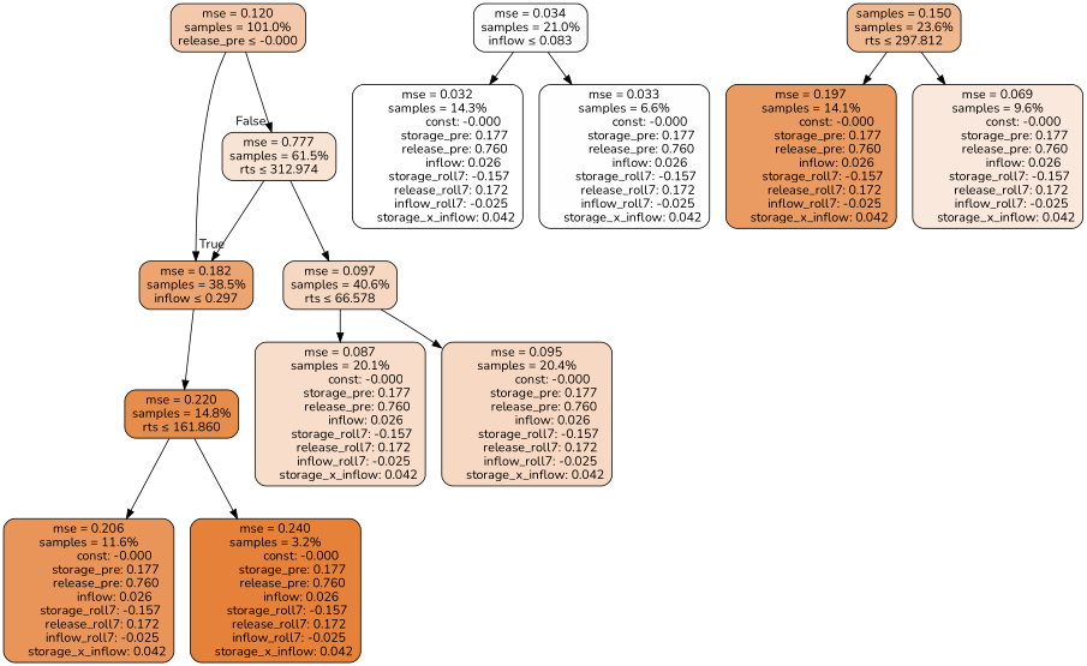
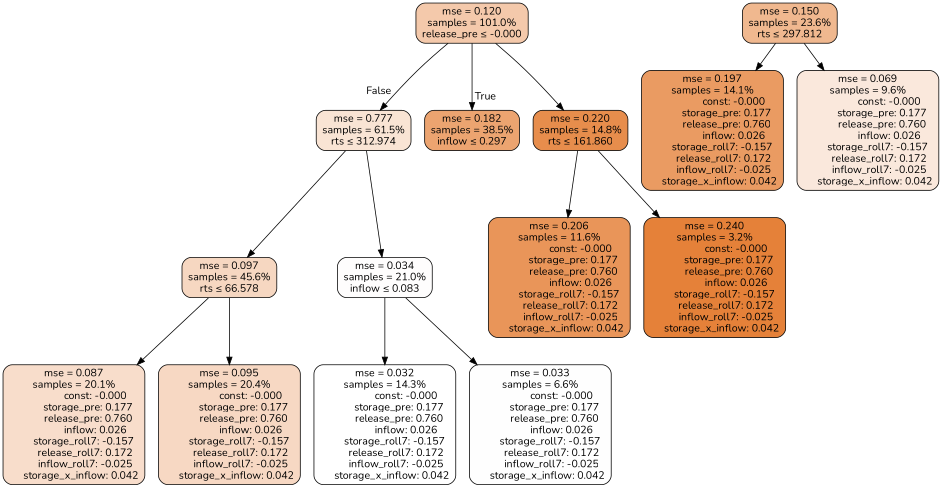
  digraph {
    fontname=Nunito
    node [color=black fontname=Nunito shape=rectangle style="filled, rounded"]
    edge [fontname=Nunito]
    n1 [fillcolor="#f4c9ab" label="mse = 0.120\nsamples = 101.0%\nrelease_pre &le; -0.000"]
    n2 [fillcolor="#f9e4d4" label="mse = 0.777\nsamples = 61.5%\nrts &le; 312.974"]
    n3 [fillcolor="#eca470" label="mse = 0.182\nsamples = 38.5%\ninflow &le; 0.297"]
-   n4 [fillcolor="#f6d7c1" label="mse = 0.097\nsamples = 40.6%\nrts &le; 66.578"]
+   n4 [fillcolor="#f6d7c1" label="mse = 0.097\nsamples = 45.6%\nrts &le; 66.578"]
    n5 [fillcolor="#fefdfd" label="mse = 0.034\nsamples = 21.0%\ninflow &le; 0.083"]
    n6 [fillcolor="#e78d4c" label="mse = 0.220\nsamples = 14.8%\nrts &le; 161.860"]
    n7 [fillcolor="#f8ddcb" label="mse = 0.087\nsamples = 20.1%\n               const: -0.000\n          storage_pre: 0.177\n          release_pre: 0.760\n               inflow: 0.026\n       storage_roll7: -0.157\n        release_roll7: 0.172\n        inflow_roll7: -0.025\n     storage_x_inflow: 0.042"]
    n8 [fillcolor="#f7d8c3" label="mse = 0.095\nsamples = 20.4%\n               const: -0.000\n          storage_pre: 0.177\n          release_pre: 0.760\n               inflow: 0.026\n       storage_roll7: -0.157\n        release_roll7: 0.172\n        inflow_roll7: -0.025\n     storage_x_inflow: 0.042"]
    n9 [fillcolor="#ffffff" label="mse = 0.032\nsamples = 14.3%\n               const: -0.000\n          storage_pre: 0.177\n          release_pre: 0.760\n               inflow: 0.026\n       storage_roll7: -0.157\n        release_roll7: 0.172\n        inflow_roll7: -0.025\n     storage_x_inflow: 0.042"]
    n10 [fillcolor="#fefefe" label="mse = 0.033\nsamples = 6.6%\n               const: -0.000\n          storage_pre: 0.177\n          release_pre: 0.760\n               inflow: 0.026\n       storage_roll7: -0.157\n        release_roll7: 0.172\n        inflow_roll7: -0.025\n     storage_x_inflow: 0.042"]
-   n11 [fillcolor="#f0b88f" label="samples = 0.150\nsamples = 23.6%\nrts &le; 297.812"]
+   n11 [fillcolor="#f0b88f" label="mse = 0.150\nsamples = 23.6%\nrts &le; 297.812"]
    n12 [fillcolor="#ea9b62" label="mse = 0.197\nsamples = 14.1%\n               const: -0.000\n          storage_pre: 0.177\n          release_pre: 0.760\n               inflow: 0.026\n       storage_roll7: -0.157\n        release_roll7: 0.172\n        inflow_roll7: -0.025\n     storage_x_inflow: 0.042"]
    n13 [fillcolor="#fae8dc" label="mse = 0.069\nsamples = 9.6%\n               const: -0.000\n          storage_pre: 0.177\n          release_pre: 0.760\n               inflow: 0.026\n       storage_roll7: -0.157\n        release_roll7: 0.172\n        inflow_roll7: -0.025\n     storage_x_inflow: 0.042"]
    n14 [fillcolor="#e99559" label="mse = 0.206\nsamples = 11.6%\n               const: -0.000\n          storage_pre: 0.177\n          release_pre: 0.760\n               inflow: 0.026\n       storage_roll7: -0.157\n        release_roll7: 0.172\n        inflow_roll7: -0.025\n     storage_x_inflow: 0.042"]
    n15 [fillcolor="#e58139" label="mse = 0.240\nsamples = 3.2%\n               const: -0.000\n          storage_pre: 0.177\n          release_pre: 0.760\n               inflow: 0.026\n       storage_roll7: -0.157\n        release_roll7: 0.172\n        inflow_roll7: -0.025\n     storage_x_inflow: 0.042"]
    n1 -> n2 [headlabel=False labelangle=45 labeldistance=2.5]
    n1 -> n3 [headlabel=True labelangle=-45 labeldistance=2.5]
    n2 -> n4
-   n2 -> n3
-   n3 -> n6
+   n2 -> n5
+   n1 -> n6
    n4 -> n7
    n4 -> n8
    n5 -> n9
    n5 -> n10
    n6 -> n14
    n6 -> n15
    n11 -> n12
    n11 -> n13
  }
